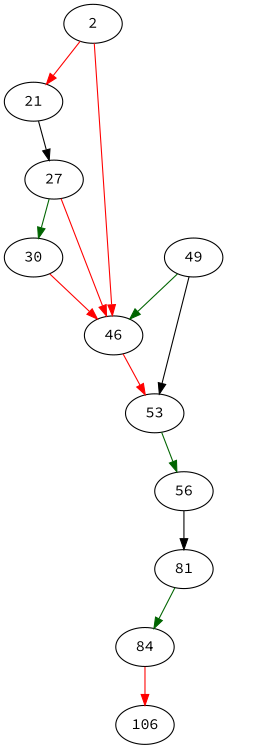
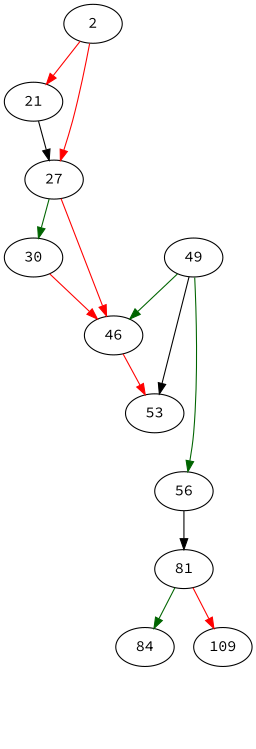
  strict digraph {
    fontname="Source Code Pro"
    node [fontname="Source Code Pro"]
    edge [color=red cond=true fontname="Source Code Pro"]
    2 [entry=true]
    21
    27
    30
    46
    53
    49
    56
    81
    84
-   106
+   109
    2 -> 21
-   2 -> 46 [cond=false]
+   2 -> 27 [cond=false]
    21 -> 27 [color="" cond=""]
    27 -> 30 [color=darkgreen]
    27 -> 46 [cond=false]
    30 -> 46 [cond=""]
    46 -> 53 [cond=false]
-   53 -> 56 [color=darkgreen]
+   49 -> 56 [color=darkgreen]
    49 -> 46 [color=darkgreen]
    49 -> 53 [color="" cond=""]
    56 -> 81 [color="" cond=""]
    81 -> 84 [color=darkgreen]
-   84 -> 106 [cond=false]
+   81 -> 109 [cond=false]
  }
